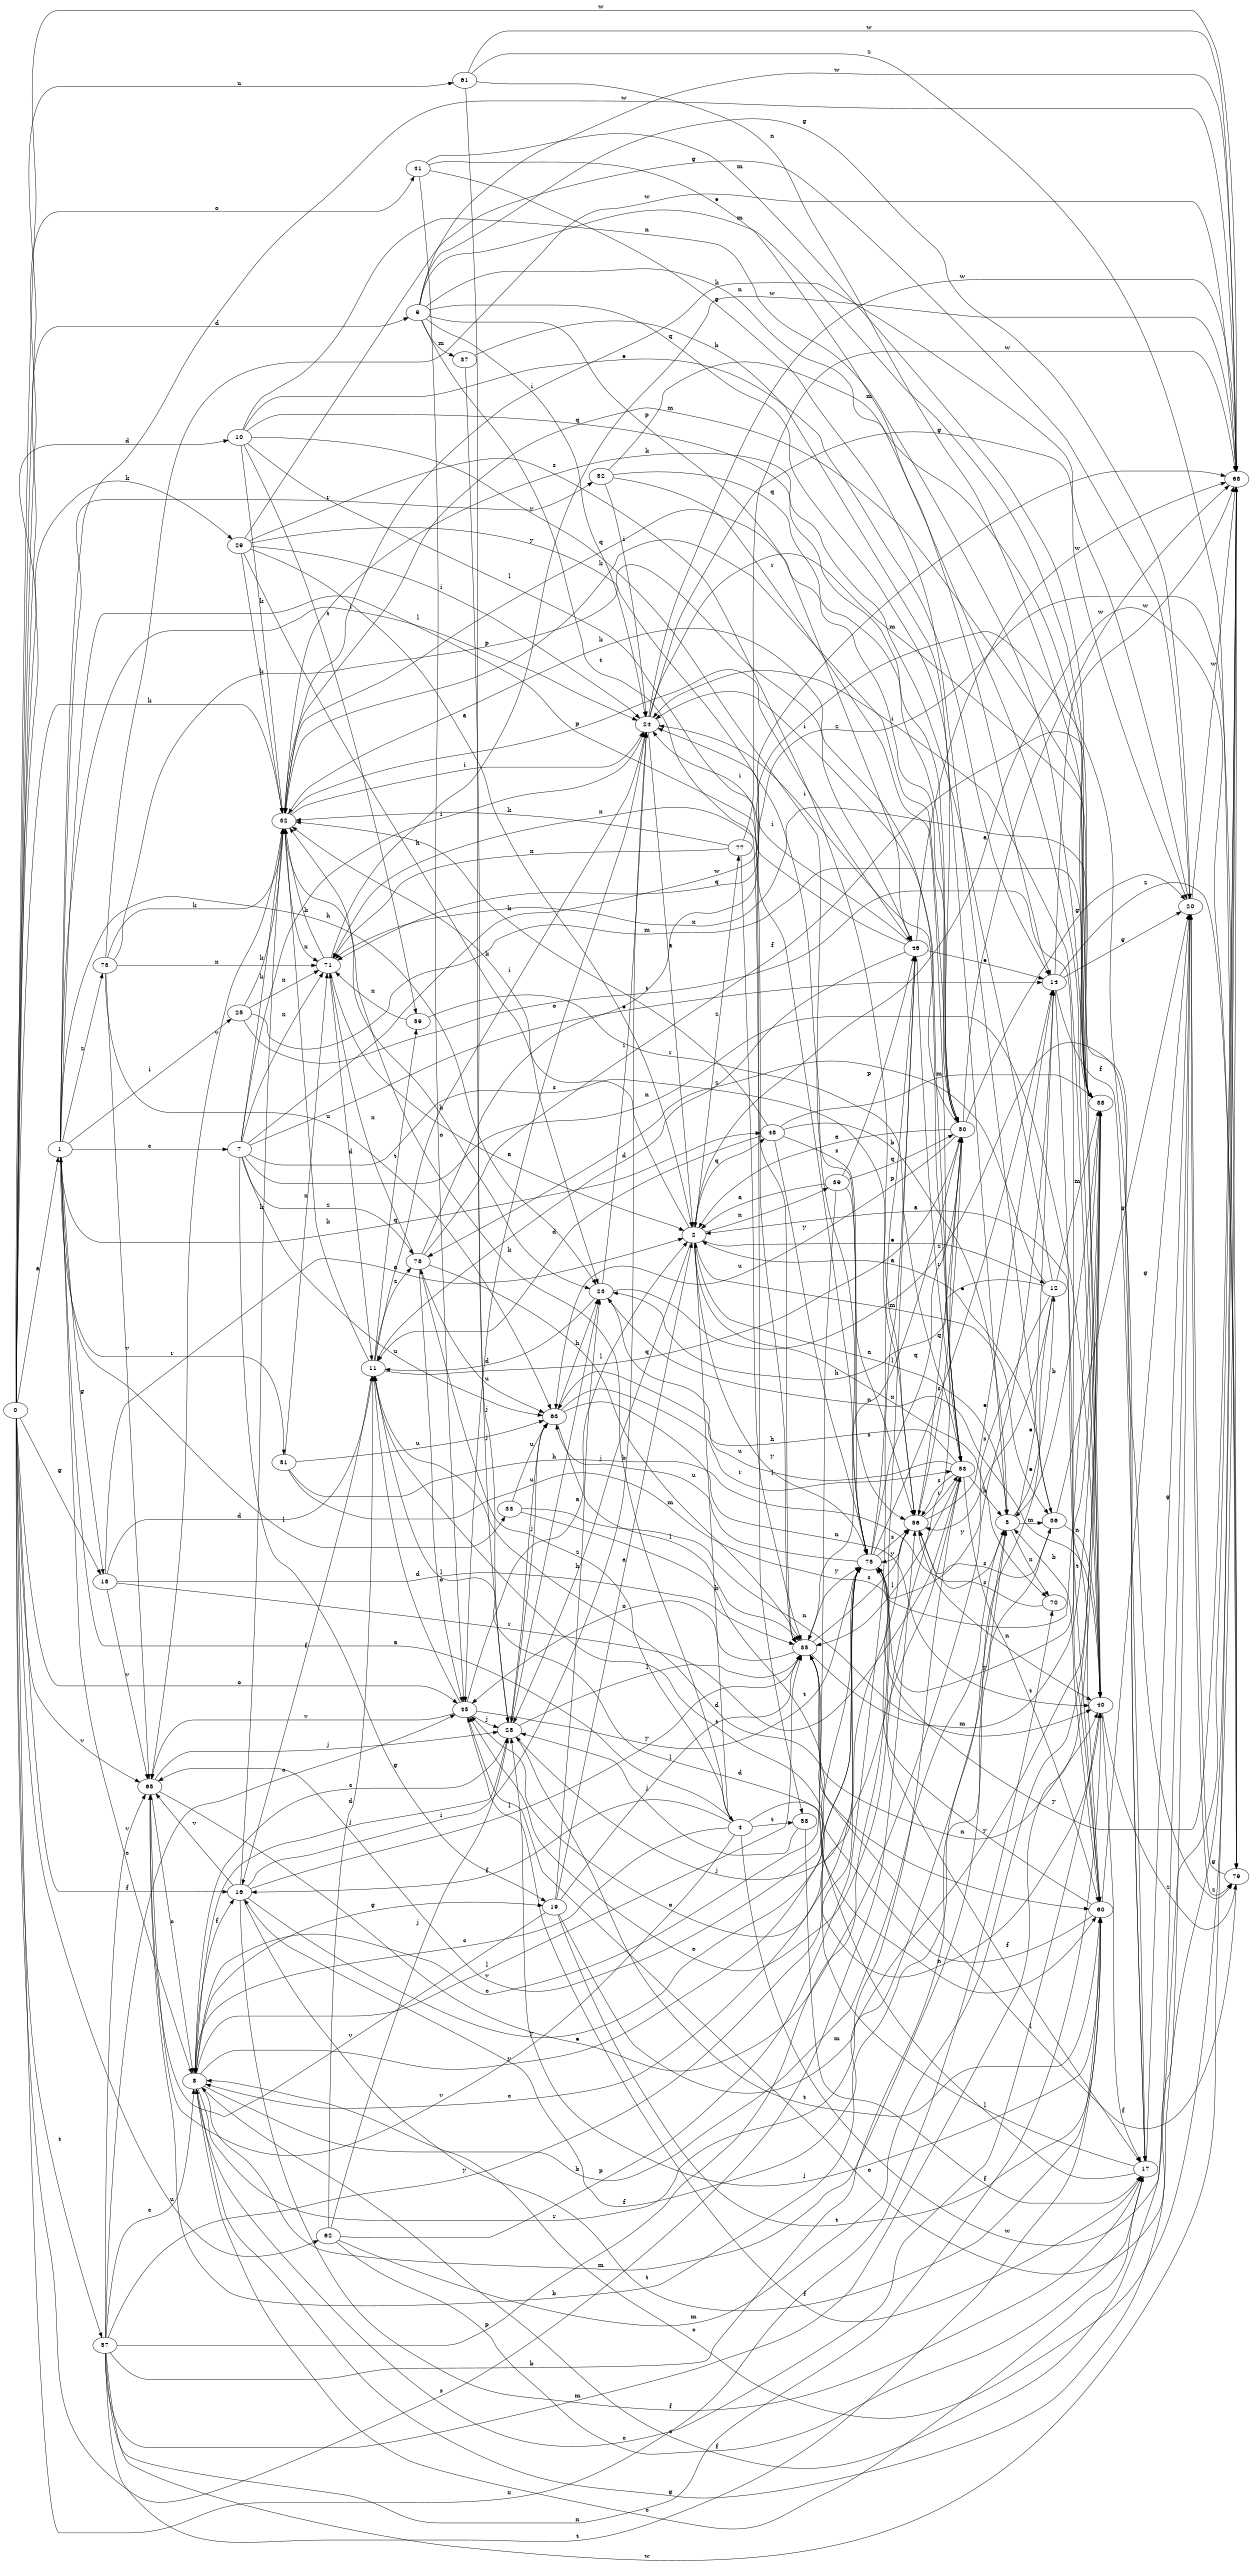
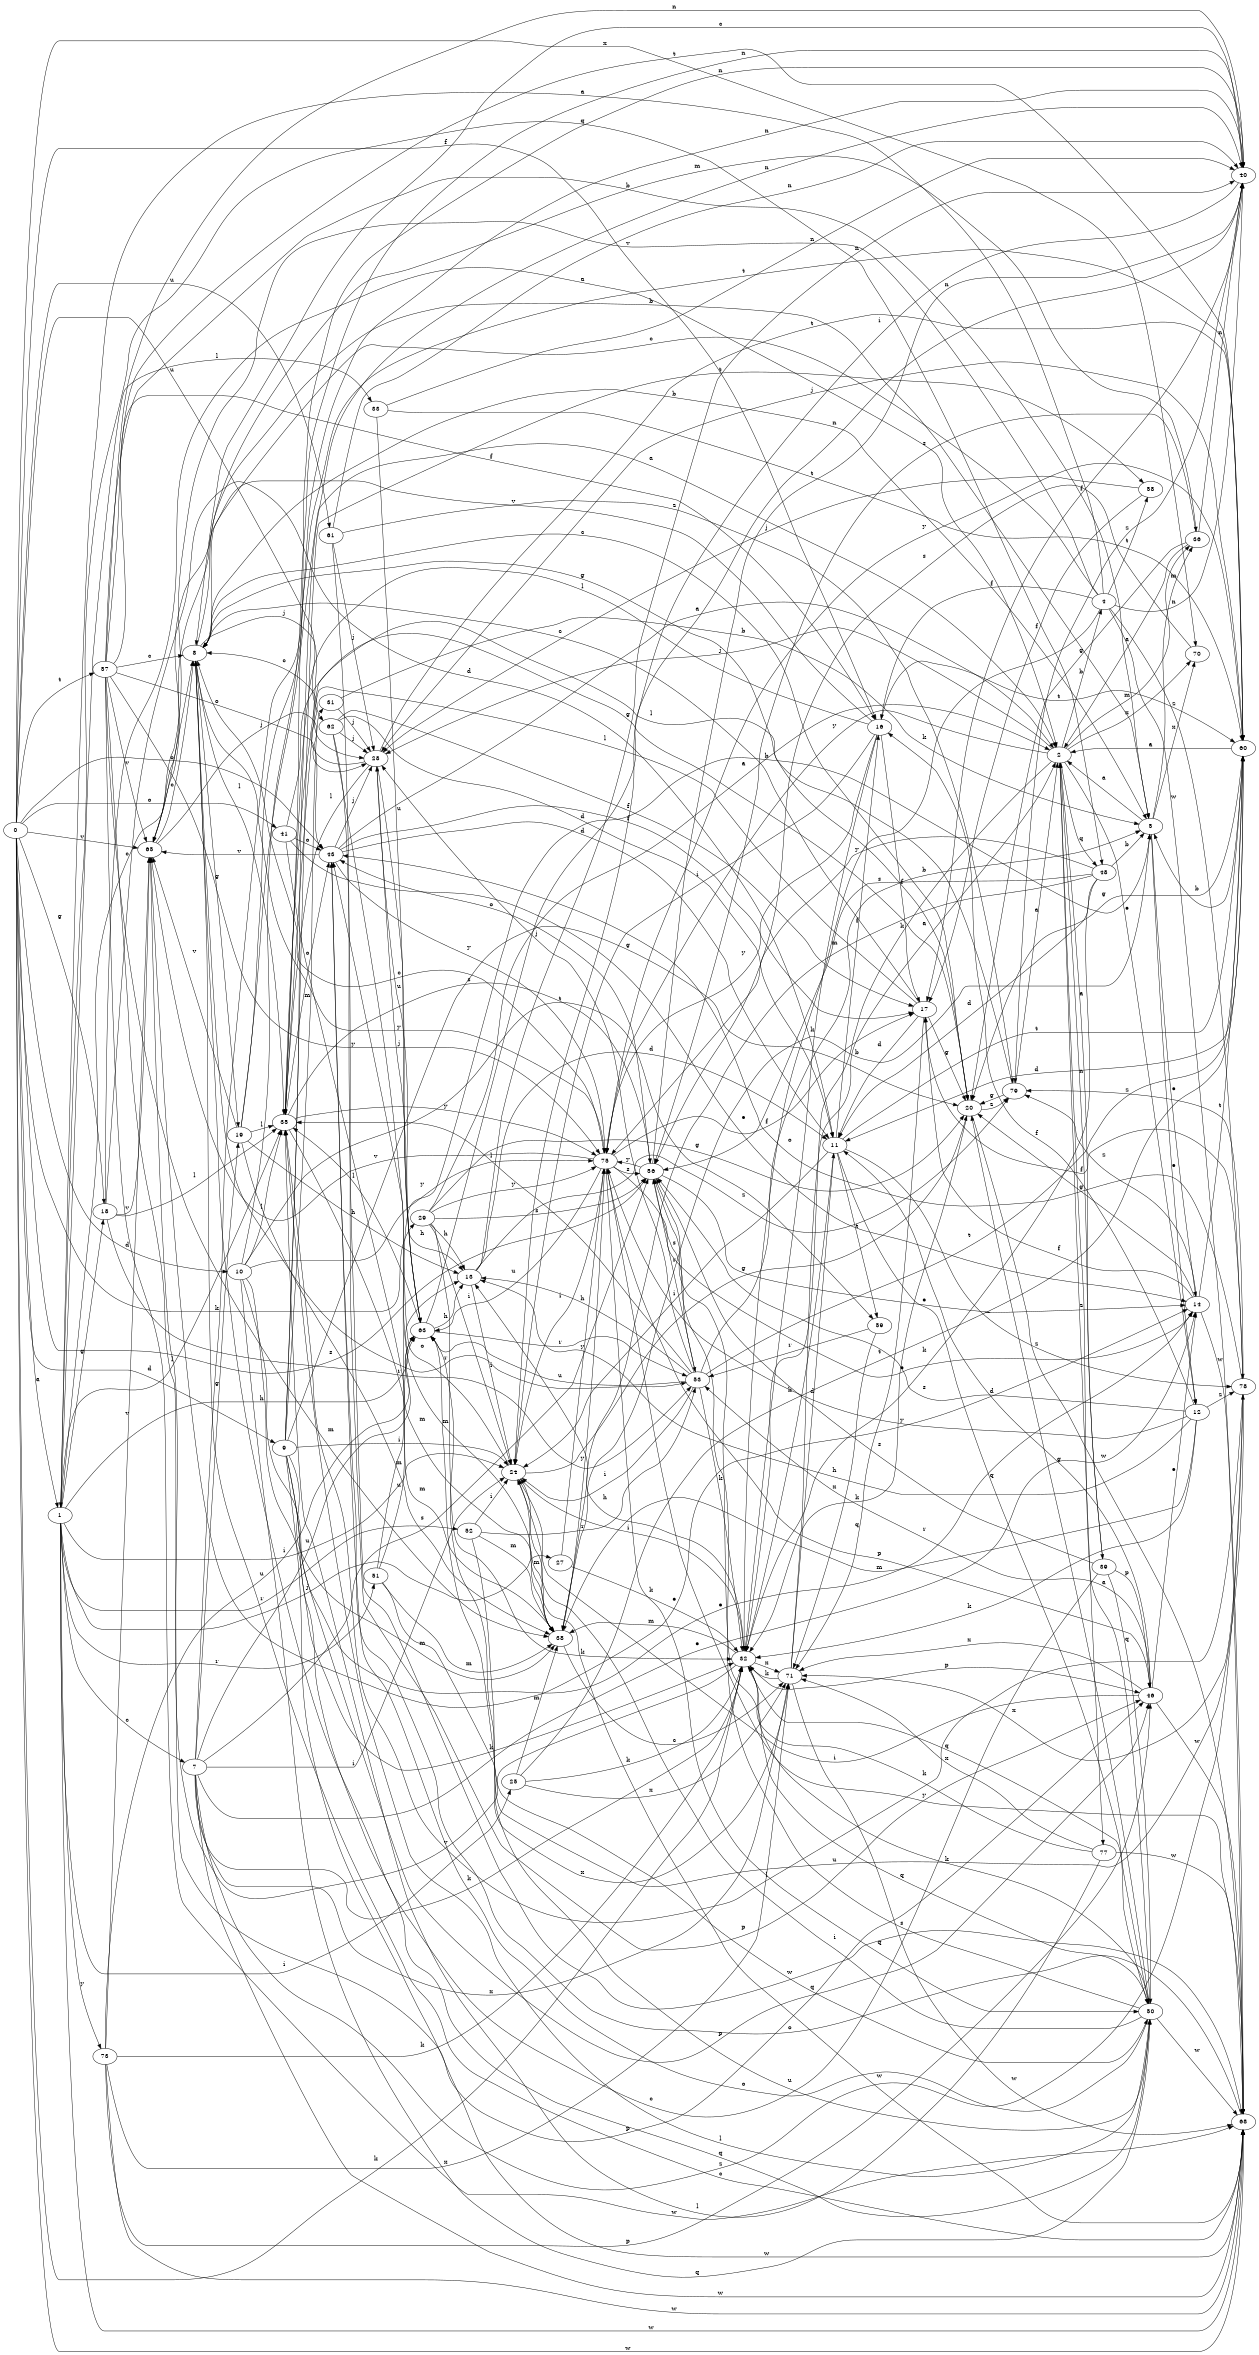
  strict digraph {
    rankdir=LR
    0
    1
    9
    10
    16
    18
    29
    32
    41
    43
    56
    57
    61
    62
    65
    68
    70
    7
    8
-   23
+   23 [label=13]
    25
    n22 [label=24]
+   27
    33
    35
    48
    51
    52
    73
    40
    58
    20
-   37
+   37 [label=31]
    38
    46
    50
    75
    14
    59
    60
    17
    2
    53
    11
    71
    28
    5
    79
    78
    19
    63
    36
    4
    12
    39
    77
    0 -> 1 [label=a]
    0 -> 9 [label=d]
    0 -> 10 [label=d]
    0 -> 16 [label=f]
    0 -> 18 [label=g]
    0 -> 29 [label=k]
    0 -> 32 [label=k]
    0 -> 41 [label=o]
    0 -> 43 [label=o]
    0 -> 56 [label=s]
    0 -> 57 [label=t]
    0 -> 61 [label=u]
    0 -> 62 [label=u]
    0 -> 65 [label=v]
    0 -> 68 [label=w]
    0 -> 70 [label=x]
    1 -> 18 [label=g]
    1 -> 68 [label=w]
    1 -> 7 [label=c]
    1 -> 8 [label=c]
    1 -> 23 [label=h]
    1 -> 25 [label=i]
    1 -> n22 [label=i]
+   1 -> 27 [label=j]
    1 -> 33 [label=l]
    1 -> 35 [label=l]
    1 -> 48 [label=q]
    1 -> 51 [label=r]
    1 -> 52 [label=r]
-   1 -> 73 [label=z]
+   1 -> 73 [label=y]
    9 -> 68 [label=w]
    9 -> n22 [label=i]
    9 -> 40 [label=n]
    9 -> 58 [label=t]
    9 -> 20 [label=g]
    9 -> 37 [label=m]
    9 -> 38 [label=m]
    9 -> 46 [label=p]
    9 -> 50 [label=q]
    10 -> 32 [label=k]
    10 -> 35 [label=l]
    10 -> 40 [label=n]
    10 -> 50 [label=q]
    10 -> 75 [label=y]
    10 -> 14 [label=e]
    10 -> 59 [label=t]
    16 -> 32 [label=k]
    16 -> 65 [label=v]
    16 -> n22 [label=i]
    16 -> 35 [label=l]
    16 -> 75 [label=y]
    16 -> 60 [label=t]
    16 -> 17 [label=f]
    18 -> 65 [label=v]
    18 -> 35 [label=l]
    18 -> 2 [label=a]
    18 -> 53 [label=r]
    18 -> 11 [label=d]
    29 -> 32 [label=k]
    29 -> 56 [label=s]
    29 -> 23 [label=h]
    29 -> n22 [label=i]
    29 -> 20 [label=g]
    29 -> 75 [label=y]
    29 -> 2 [label=a]
    32 -> 65 [label=v]
    32 -> 23 [label=h]
    32 -> n22 [label=i]
    32 -> 38 [label=m]
    32 -> 46 [label=p]
    32 -> 50 [label=q]
    32 -> 71 [label=x]
    41 -> 43 [label=o]
-   41 -> 36 [label=g]
+   41 -> 20 [label=g]
    41 -> 38 [label=m]
    41 -> 14 [label=e]
    43 -> 65 [label=v]
    43 -> 75 [label=y]
    43 -> 17 [label=f]
    43 -> 2 [label=a]
    43 -> 11 [label=d]
    43 -> 28 [label=j]
    56 -> 43 [label=o]
    56 -> 40 [label=n]
    56 -> 50 [label=q]
    56 -> 75 [label=y]
    56 -> 14 [label=e]
    56 -> 53 [label=r]
    57 -> 43 [label=o]
    57 -> 65 [label=v]
    57 -> 68 [label=w]
    57 -> 8 [label=c]
    57 -> 40 [label=n]
    57 -> 38 [label=m]
    57 -> 46 [label=p]
    57 -> 75 [label=y]
    57 -> 60 [label=t]
    57 -> 5 [label=b]
    61 -> 68 [label=w]
    61 -> 40 [label=n]
    61 -> 28 [label=j]
    61 -> 79 [label=z]
    62 -> 38 [label=m]
    62 -> 46 [label=p]
    62 -> 17 [label=f]
    62 -> 11 [label=d]
    62 -> 28 [label=j]
    65 -> 8 [label=c]
    65 -> 14 [label=e]
    65 -> 28 [label=j]
    65 -> 5 [label=b]
    68 -> 43 [label=o]
    68 -> 8 [label=c]
    68 -> 75 [label=y]
    70 -> 56 [label=s]
    7 -> 32 [label=k]
    7 -> 56 [label=s]
    7 -> 68 [label=w]
    7 -> n22 [label=i]
    7 -> 40 [label=n]
    7 -> 14 [label=e]
    7 -> 71 [label=x]
    7 -> 78 [label=z]
    7 -> 19 [label=g]
    7 -> 63 [label=u]
-   8 -> 16 [label=f]
+   57 -> 16 [label=f]
    8 -> 35 [label=l]
    8 -> 20 [label=g]
    8 -> 75 [label=y]
    8 -> 53 [label=r]
    8 -> 28 [label=j]
    8 -> 5 [label=b]
    8 -> 19 [label=g]
    8 -> 36 [label=m]
    23 -> n22 [label=i]
    23 -> 40 [label=n]
    23 -> 11 [label=d]
    23 -> 79 [label=z]
    25 -> 32 [label=k]
    25 -> 38 [label=m]
    25 -> 60 [label=t]
    25 -> 71 [label=x]
    n22 -> 43 [label=o]
    n22 -> 68 [label=w]
    n22 -> 20 [label=g]
    n22 -> 38 [label=m]
-   n22 -> 2 [label=a]
+   27 -> 32 [label=k]
+   27 -> 75 [label=y]
    33 -> 40 [label=n]
    33 -> 60 [label=t]
    33 -> 63 [label=u]
    35 -> 43 [label=o]
    35 -> 56 [label=s]
    35 -> 40 [label=n]
    35 -> 38 [label=m]
    35 -> 75 [label=y]
    48 -> 32 [label=k]
    48 -> 56 [label=s]
    48 -> 38 [label=m]
    48 -> 75 [label=y]
    48 -> 11 [label=d]
    48 -> 5 [label=b]
    51 -> 38 [label=m]
    51 -> 71 [label=x]
    51 -> 5 [label=b]
    51 -> 63 [label=u]
    52 -> n22 [label=i]
    52 -> 38 [label=m]
    52 -> 50 [label=q]
    52 -> 53 [label=r]
    73 -> 32 [label=k]
    73 -> 65 [label=v]
    73 -> 68 [label=w]
    73 -> 46 [label=p]
    73 -> 71 [label=x]
    73 -> 63 [label=u]
    40 -> 8 [label=c]
    40 -> n22 [label=i]
    40 -> 17 [label=f]
    40 -> 79 [label=z]
    58 -> 17 [label=f]
    58 -> 28 [label=j]
    20 -> 32 [label=k]
    20 -> 68 [label=w]
    20 -> 8 [label=c]
    20 -> 79 [label=z]
    37 -> 28 [label=j]
    37 -> 5 [label=b]
    38 -> 75 [label=y]
-   38 -> 71 [label=x]
+   38 -> 71 [label=c]
    38 -> 5 [label=b]
    46 -> 68 [label=w]
    46 -> n22 [label=i]
    46 -> 14 [label=e]
    46 -> 53 [label=r]
    46 -> 11 [label=d]
    46 -> 71 [label=x]
    50 -> 32 [label=k]
    50 -> 43 [label=o]
    50 -> 56 [label=s]
    50 -> 68 [label=w]
    50 -> n22 [label=i]
    50 -> 35 [label=l]
    50 -> 20 [label=g]
    50 -> 2 [label=a]
    50 -> 63 [label=u]
    75 -> 56 [label=s]
    75 -> 65 [label=v]
    75 -> 8 [label=c]
    75 -> n22 [label=i]
    75 -> 46 [label=p]
    75 -> 50 [label=q]
    75 -> 14 [label=e]
    75 -> 17 [label=f]
    75 -> 63 [label=u]
    14 -> 68 [label=w]
    14 -> 20 [label=g]
    14 -> 60 [label=t]
    14 -> 17 [label=f]
    14 -> 79 [label=z]
    59 -> 53 [label=r]
    59 -> 71 [label=x]
    60 -> 20 [label=g]
    60 -> 75 [label=y]
    60 -> 2 [label=a]
    60 -> 11 [label=d]
    60 -> 28 [label=j]
    60 -> 5 [label=b]
    17 -> 8 [label=c]
    17 -> 35 [label=l]
    17 -> 20 [label=g]
    17 -> 11 [label=d]
    17 -> 71 [label=q]
    2 -> 32 [label=k]
    2 -> 70 [label=x]
    2 -> 48 [label=q]
    2 -> 75 [label=y]
    2 -> 28 [label=j]
    2 -> 36 [label=m]
    2 -> 4 [label=b]
    2 -> 12 [label=e]
    2 -> 39 [label=n]
    2 -> 77 [label=z]
    53 -> 32 [label=k]
    53 -> 56 [label=s]
    53 -> 23 [label=h]
    53 -> n22 [label=i]
    53 -> 35 [label=l]
    53 -> 60 [label=t]
    53 -> 28 [label=j]
    53 -> 5 [label=b]
    53 -> 63 [label=u]
    11 -> 16 [label=f]
    11 -> 32 [label=k]
    11 -> n22 [label=i]
    11 -> 50 [label=q]
    11 -> 59 [label=t]
    11 -> 60 [label=t]
    11 -> 78 [label=z]
    71 -> 32 [label=k]
    71 -> 68 [label=w]
    71 -> 2 [label=a]
    71 -> 11 [label=d]
    28 -> 8 [label=c]
    28 -> 23 [label=h]
    28 -> 35 [label=l]
    28 -> 60 [label=t]
    28 -> 63 [label=u]
    5 -> 70 [label=x]
    5 -> 14 [label=e]
    5 -> 2 [label=a]
    5 -> 36 [label=m]
    5 -> 12 [label=e]
    79 -> 35 [label=l]
    79 -> 20 [label=g]
    79 -> 2 [label=a]
    78 -> 43 [label=o]
    78 -> 35 [label=l]
    78 -> 17 [label=f]
    78 -> 71 [label=x]
    78 -> 79 [label=z]
    78 -> 63 [label=u]
    19 -> 65 [label=v]
    19 -> 23 [label=h]
    19 -> 35 [label=l]
    19 -> 38 [label=m]
    19 -> 60 [label=t]
    19 -> 2 [label=a]
    63 -> 23 [label=h]
    63 -> 35 [label=l]
    63 -> 40 [label=n]
    63 -> 53 [label=r]
    63 -> 28 [label=j]
    36 -> 56 [label=s]
    36 -> 40 [label=n]
    36 -> 20 [label=g]
    36 -> 2 [label=a]
    4 -> 1 [label=a]
    4 -> 16 [label=f]
    4 -> 32 [label=k]
    4 -> 65 [label=v]
    4 -> 68 [label=w]
    4 -> 8 [label=c]
    4 -> 40 [label=n]
    4 -> 58 [label=t]
    4 -> 78 [label=z]
    12 -> 16 [label=f]
    12 -> 32 [label=k]
    12 -> 56 [label=s]
    12 -> 23 [label=h]
    12 -> 38 [label=m]
    12 -> 75 [label=y]
    12 -> 78 [label=z]
    39 -> 56 [label=s]
    39 -> 8 [label=c]
    39 -> 46 [label=p]
    39 -> 50 [label=q]
    39 -> 2 [label=a]
    77 -> 32 [label=k]
    77 -> 68 [label=w]
    77 -> 35 [label=l]
    77 -> 71 [label=x]
  }
